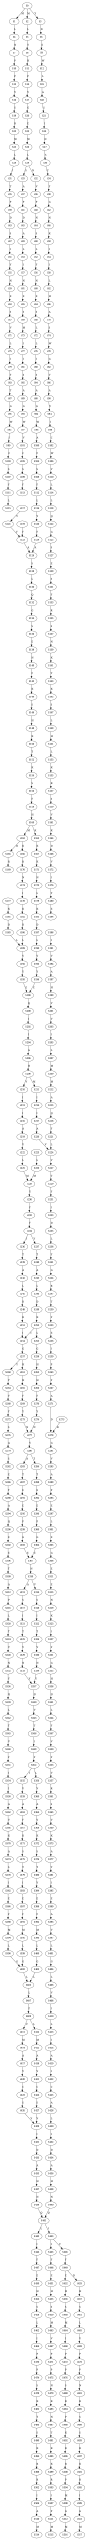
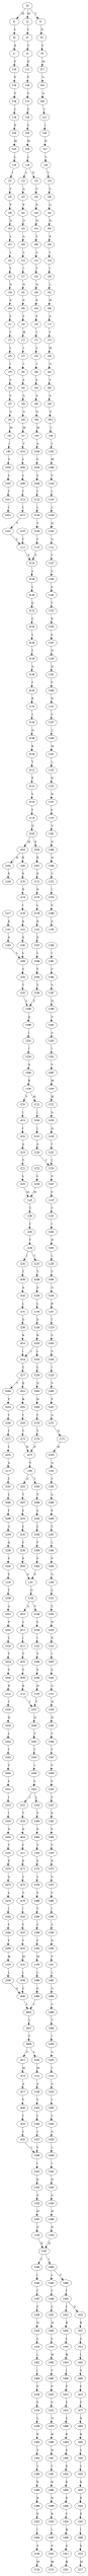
  strict digraph {
    fontname="Noto Serif"
    node [fontname="Noto Serif"]
    edge [fontname="Noto Serif"]
    S0
    S1
    S2
    S3
    S4
    S5
    S6
    S7
    S8
    S9
    S10
    S11
    S12
    S13
    S14
    S15
    S16
    S17
    S18
    S19
    S20
    S21
    S22
    S23
    S24
    S25
    S26
    S27
    S28
    S29
    S30
    S31
    S32
    S33
    S34
    S35
    S36
    S37
    S38
    S39
    S40
    S41
    S42
    S43
    S44
    S45
    S46
    S47
    S48
    S49
    S50
    S51
    S52
    S53
    S54
    S55
    S56
    S57
    S58
    S59
    S60
    S61
    S62
    S63
    S64
    S65
    S66
    S67
    S68
    S69
    S70
    S71
    S72
    S73
    S74
    S75
    S76
    S77
    S78
    S79
    S80
    S81
    S82
    S83
    S84
    S85
    S86
    S87
    S88
    S89
    S90
    S91
    S92
    S93
    S94
    S95
    S96
    S97
    S98
    S99
    S100
    S101
    S102
    S103
    S104
    S105
    S106
    S107
    S108
    S109
    S110
    S111
    S112
    S113
    S114
    S115
    S116
    S117
    S118
    S120
    S121
    S122
    S119
    S123
    S124
    S125
    S126
    S127
    S128
    S129
    S130
    S131
    S132
    S133
    S134
    S135
    S136
    S137
    S138
    S139
    S140
    S141
    S142
    S143
    S144
    S145
    S146
    S147
    S148
    S149
    S150
    S151
    S152
    S153
    S154
    S155
    S156
    S157
    S158
    S159
    S160
    S161
    S162
    S163
    S164
    S165
    S166
    S167
    S168
    S169
    S170
    S171
    S172
    S174
    S175
    S176
    S178
    S179
    S180
    S177
    S181
    S182
    S183
    S184
    S185
    S186
    S187
    S189
    S190
    S188
    S191
    S192
    S193
    S194
    S195
    S196
    S197
    S198
    S199
    S200
    S201
    S202
    S203
    S204
    S205
    S206
    S207
    S208
    S209
    S210
    S211
    S212
    S213
    S214
    S215
    S216
    S217
    S218
    S219
    S220
    S221
    S222
    S224
    S225
    S223
    S226
    S227
    S228
    S229
    S230
    S231
    S232
    S233
    S234
    S235
    S236
    S237
    S238
    S239
    S240
    S241
    S242
    S243
    S244
    S245
    S246
    S247
    S248
    S249
    S250
    S251
    S252
    S253
    S254
    S255
    S256
    S257
    S258
    S259
    S260
    S261
    S262
    S263
    S264
    S265
    S266
    S267
    S268
    S269
    S270
    S271
    S272
    S273
    S274
    S275
    S276
    S277
    S278
    S279
    S280
    S281
    S282
    S283
    S284
    S285
    S286
    S287
    S288
    S289
    S290
    S291
    S292
    S293
    S294
    S295
    S296
    S297
    S298
    S299
    S300
    S301
    S302
    S303
    S304
    S305
    S306
    S307
    S308
    S309
    S310
    S311
    S312
    S313
    S314
    S315
    S316
    S317
    S318
    S319
    S320
    S321
    S322
    S323
    S324
    S325
    S326
    S327
    S328
    S329
    S330
    S331
    S332
    S333
    S334
    S335
    S336
    S337
    S338
    S339
    S340
    S341
    S342
    S343
    S344
    S345
    S346
    S347
    S348
    S349
    S350
    S351
    S352
    S353
    S354
    S355
    S356
    S357
    S358
    S359
    S360
    S361
    S362
    S363
    S364
    S365
    S366
    S367
    S368
    S369
    S370
    S371
    S372
    S373
    S374
    S375
    S376
    S377
    S378
    S379
    S380
    S381
    S382
    S383
    S384
    S385
    S386
    S387
    S388
    S389
    S390
    S391
    S392
    S393
    S394
    S395
    S396
    S397
    S398
    S399
    S400
    S401
    S402
    S403
    S404
    S405
    S406
    S407
    S408
    S409
    S410
    S411
    S412
    S413
    S414
    S415
    S416
    S417
    S418
    S419
    S420
    S421
    S422
    S423
    S424
    S425
    S426
    S427
    S428
    S429
    S430
    S431
    S432
    S433
    S434
    S435
    S436
    S437
    S438
    S439
    S440
    S441
    S442
    S443
    S444
    S445
    S446
    S447
    S448
    S449
    S450
    S451
    S452
    S453
    S454
    S455
    S456
    S457
    S458
    S459
    S460
    S461
    S462
    S463
    S464
    S465
    S466
    S467
    S468
    S469
    S470
    S471
    S472
    S473
    S474
    S475
    S476
    S477
    S478
    S479
    S480
    S481
    S482
    S483
    S484
    S485
    S486
    S487
    S488
    S489
    S490
    S491
    S492
    S493
    S494
    S495
    S496
    S497
    S498
    S499
    S500
    S501
    S502
    S503
    S504
    S505
    S506
    S507
    S508
    S509
    S510
    S511
    S512
    S513
    S514
    S515
    S516
    S517
    S0 -> S1 [label=M]
    S0 -> S2 [label=M]
    S0 -> S3 [label=Y]
    S1 -> S4 [label=L]
    S2 -> S5 [label=L]
    S3 -> S6 [label=D]
    S4 -> S7 [label=N]
    S5 -> S8 [label=T]
    S6 -> S9 [label=E]
    S7 -> S10 [label=P]
    S8 -> S11 [label=H]
    S9 -> S12 [label=W]
    S10 -> S13 [label=P]
    S11 -> S14 [label=P]
    S12 -> S15 [label=L]
    S13 -> S16 [label=Y]
    S14 -> S17 [label=Y]
    S15 -> S18 [label=A]
    S16 -> S19 [label=S]
    S17 -> S20 [label=G]
    S18 -> S21 [label=S]
    S19 -> S22 [label=R]
    S20 -> S23 [label=E]
    S21 -> S24 [label=I]
    S22 -> S25 [label=W]
    S23 -> S26 [label=W]
    S24 -> S27 [label=N]
    S25 -> S28 [label=L]
    S26 -> S29 [label=L]
    S27 -> S30 [label=S]
    S28 -> S31 [label=I]
    S29 -> S32 [label=N]
    S29 -> S33 [label=S]
    S30 -> S34 [label=F]
    S31 -> S35 [label=T]
    S32 -> S36 [label=V]
    S33 -> S37 [label=A]
    S34 -> S38 [label=F]
    S35 -> S39 [label=P]
    S36 -> S40 [label=P]
    S37 -> S41 [label=P]
    S38 -> S42 [label=G]
    S39 -> S43 [label=D]
    S40 -> S44 [label=N]
    S41 -> S45 [label=D]
    S42 -> S46 [label=N]
    S43 -> S47 [label=S]
    S44 -> S48 [label=S]
    S45 -> S49 [label=A]
    S46 -> S50 [label=K]
    S47 -> S51 [label=I]
    S48 -> S52 [label=L]
    S49 -> S53 [label=L]
    S50 -> S54 [label=I]
    S51 -> S55 [label=Y]
    S52 -> S56 [label=F]
    S53 -> S57 [label=I]
    S54 -> S58 [label=I]
    S55 -> S59 [label=N]
    S56 -> S60 [label=N]
    S57 -> S61 [label=N]
    S58 -> S62 [label=L]
    S59 -> S63 [label=E]
    S60 -> S64 [label=E]
    S61 -> S65 [label=E]
    S62 -> S66 [label=H]
    S63 -> S67 [label=S]
    S64 -> S68 [label=S]
    S65 -> S69 [label=S]
    S66 -> S70 [label=A]
    S67 -> S71 [label=V]
    S68 -> S72 [label=L]
    S69 -> S73 [label=M]
    S70 -> S74 [label=S]
    S71 -> S75 [label=L]
    S72 -> S76 [label=L]
    S73 -> S77 [label=I]
    S74 -> S78 [label=W]
    S75 -> S79 [label=I]
    S76 -> S80 [label=I]
    S77 -> S81 [label=I]
    S78 -> S82 [label=G]
    S79 -> S83 [label=F]
    S80 -> S84 [label=S]
    S81 -> S85 [label=S]
    S82 -> S86 [label=V]
    S83 -> S87 [label=T]
    S84 -> S88 [label=A]
    S85 -> S89 [label=A]
    S86 -> S90 [label=A]
    S87 -> S91 [label=G]
    S88 -> S92 [label=G]
    S89 -> S93 [label=G]
    S90 -> S94 [label=V]
    S91 -> S95 [label=W]
    S92 -> S96 [label=W]
    S93 -> S97 [label=W]
    S94 -> S98 [label=I]
    S95 -> S99 [label=I]
    S96 -> S100 [label=A]
    S97 -> S101 [label=V]
    S98 -> S102 [label=C]
    S99 -> S103 [label=C]
    S100 -> S104 [label=F]
    S101 -> S105 [label=C]
    S102 -> S106 [label=W]
    S103 -> S107 [label=S]
    S104 -> S108 [label=S]
    S105 -> S109 [label=S]
    S106 -> S110 [label=V]
    S107 -> S111 [label=F]
    S108 -> S112 [label=F]
    S109 -> S113 [label=F]
    S110 -> S114 [label=L]
    S111 -> S115 [label=L]
    S112 -> S116 [label=L]
+   S113 -> S117 [label=L]
    S114 -> S118 [label=L]
    S116 -> S120 [label=Y]
    S117 -> S121 [label=Y]
    S118 -> S122 [label=Q]
    S120 -> S124 [label=F]
    S121 -> S123 [label=F]
    S122 -> S125 [label=G]
    S119 -> S123 [label=F]
    S123 -> S126 [label=A]
    S124 -> S126 [label=A]
    S125 -> S127 [label=S]
    S126 -> S128 [label=S]
    S127 -> S129 [label=E]
    S128 -> S130 [label=L]
    S129 -> S131 [label=S]
    S130 -> S132 [label=Q]
    S131 -> S133 [label=F]
    S132 -> S134 [label=G]
    S133 -> S135 [label=R]
    S134 -> S136 [label=S]
    S135 -> S137 [label=S]
    S136 -> S138 [label=E]
    S137 -> S139 [label=N]
    S138 -> S140 [label=N]
    S139 -> S141 [label=K]
    S140 -> S142 [label=F]
    S141 -> S143 [label=T]
    S142 -> S144 [label=K]
    S143 -> S145 [label=K]
    S144 -> S146 [label=S]
    S145 -> S147 [label=S]
    S146 -> S148 [label=H]
    S147 -> S149 [label=L]
    S148 -> S150 [label=K]
    S149 -> S151 [label=H]
    S150 -> S152 [label=T]
    S151 -> S153 [label=L]
    S152 -> S154 [label=K]
    S153 -> S155 [label=K]
    S154 -> S156 [label=S]
    S155 -> S157 [label=K]
    S156 -> S158 [label=F]
    S157 -> S159 [label=S]
    S158 -> S160 [label=H]
    S159 -> S161 [label=V]
    S160 -> S162 [label=M]
    S160 -> S163 [label=K]
    S161 -> S164 [label=K]
    S162 -> S165 [label=R]
    S162 -> S166 [label=K]
    S163 -> S167 [label=K]
    S164 -> S168 [label=D]
    S165 -> S169 [label=R]
    S166 -> S170 [label=R]
    S167 -> S171 [label=K]
    S168 -> S172 [label=V]
    S170 -> S174 [label=N]
    S171 -> S175 [label=N]
    S172 -> S176 [label=I]
    S174 -> S178 [label=I]
    S175 -> S179 [label=L]
    S176 -> S180 [label=Y]
    S178 -> S182 [label=K]
    S179 -> S183 [label=K]
    S180 -> S184 [label=E]
    S177 -> S181 [label=K]
    S181 -> S185 [label=D]
    S182 -> S186 [label=D]
    S183 -> S187 [label=D]
    S185 -> S189 [label=L]
    S186 -> S189 [label=L]
    S187 -> S190 [label=L]
    S189 -> S192 [label=V]
    S190 -> S193 [label=V]
    S188 -> S191 [label=I]
    S191 -> S194 [label=V]
    S192 -> S195 [label=Y]
    S193 -> S196 [label=Y]
    S194 -> S197 [label=A]
    S195 -> S198 [label=E]
    S196 -> S198 [label=E]
    S197 -> S199 [label=H]
    S198 -> S200 [label=Q]
    S199 -> S201 [label=V]
    S200 -> S202 [label=I]
    S201 -> S203 [label=V]
    S202 -> S204 [label=I]
    S203 -> S205 [label=I]
    S204 -> S206 [label=A]
    S205 -> S207 [label=L]
    S206 -> S208 [label=H]
    S207 -> S209 [label=M]
    S208 -> S210 [label=V]
    S208 -> S211 [label=M]
    S209 -> S212 [label=M]
    S210 -> S213 [label=I]
    S211 -> S214 [label=I]
    S212 -> S215 [label=A]
    S213 -> S216 [label=I]
    S214 -> S217 [label=I]
    S215 -> S218 [label=Q]
    S216 -> S219 [label=A]
    S217 -> S220 [label=A]
    S218 -> S221 [label=F]
    S219 -> S222 [label=V]
    S220 -> S224 [label=V]
    S221 -> S224 [label=L]
    S222 -> S225 [label=L]
    S224 -> S227 [label=V]
    S225 -> S228 [label=M]
    S223 -> S226 [label=L]
    S226 -> S228 [label=M]
    S227 -> S229 [label=T]
    S228 -> S230 [label=Y]
    S229 -> S231 [label=F]
    S230 -> S232 [label=F]
    S231 -> S233 [label=I]
    S232 -> S234 [label=F]
    S233 -> S235 [label=D]
    S234 -> S236 [label=I]
    S234 -> S237 [label=V]
    S235 -> S238 [label=L]
    S236 -> S239 [label=T]
    S237 -> S240 [label=T]
    S238 -> S241 [label=Y]
    S239 -> S242 [label=A]
    S240 -> S243 [label=A]
    S241 -> S244 [label=G]
    S242 -> S245 [label=L]
    S243 -> S246 [label=L]
    S244 -> S247 [label=R]
    S245 -> S248 [label=D]
    S246 -> S249 [label=D]
    S247 -> S250 [label=T]
    S248 -> S251 [label=K]
    S249 -> S252 [label=K]
    S250 -> S253 [label=F]
    S251 -> S254 [label=I]
    S252 -> S254 [label=I]
    S252 -> S255 [label=L]
    S253 -> S256 [label=E]
    S254 -> S257 [label=G]
    S255 -> S258 [label=G]
    S256 -> S259 [label=I]
    S257 -> S260 [label=Y]
    S257 -> S261 [label=H]
    S258 -> S262 [label=H]
    S259 -> S263 [label=P]
    S260 -> S264 [label=Y]
    S261 -> S265 [label=H]
    S262 -> S266 [label=H]
    S263 -> S267 [label=F]
    S264 -> S268 [label=Y]
    S265 -> S269 [label=F]
    S266 -> S270 [label=F]
    S267 -> S271 [label=A]
    S268 -> S272 [label=F]
    S269 -> S273 [label=Y]
    S270 -> S274 [label=Y]
-   S271 -> S278 [label=D]
+   S271 -> S275 [label=D]
    S272 -> S276 [label=S]
    S273 -> S277 [label=N]
    S274 -> S277 [label=N]
    S275 -> S278 [label=K]
    S276 -> S279 [label=A]
    S277 -> S280 [label=V]
    S278 -> S281 [label=G]
    S279 -> S282 [label=S]
    S280 -> S283 [label=A]
    S280 -> S284 [label=T]
    S281 -> S285 [label=V]
    S282 -> S286 [label=E]
    S283 -> S287 [label=T]
    S284 -> S288 [label=T]
    S285 -> S289 [label=A]
    S286 -> S290 [label=T]
    S287 -> S291 [label=E]
    S288 -> S292 [label=E]
    S289 -> S293 [label=P]
    S290 -> S294 [label=A]
    S291 -> S295 [label=E]
    S292 -> S296 [label=E]
    S293 -> S297 [label=E]
    S294 -> S298 [label=Q]
    S295 -> S299 [label=P]
    S296 -> S300 [label=P]
    S297 -> S301 [label=L]
    S298 -> S302 [label=E]
    S299 -> S303 [label=G]
    S300 -> S304 [label=G]
    S301 -> S305 [label=E]
    S302 -> S306 [label=E]
    S303 -> S307 [label=E]
    S304 -> S307 [label=E]
    S305 -> S308 [label=G]
    S306 -> S309 [label=T]
    S307 -> S310 [label=N]
    S308 -> S311 [label=E]
    S309 -> S312 [label=A]
    S310 -> S313 [label=A]
    S310 -> S314 [label=V]
    S311 -> S315 [label=E]
    S312 -> S316 [label=P]
    S313 -> S317 [label=S]
    S314 -> S318 [label=S]
    S315 -> S319 [label=N]
    S316 -> S320 [label=L]
    S317 -> S321 [label=I]
    S318 -> S322 [label=I]
    S319 -> S323 [label=K]
    S320 -> S324 [label=T]
    S321 -> S325 [label=T]
    S322 -> S326 [label=T]
    S323 -> S327 [label=I]
    S324 -> S328 [label=V]
    S325 -> S329 [label=V]
    S326 -> S330 [label=V]
    S327 -> S331 [label=F]
    S328 -> S332 [label=N]
    S329 -> S333 [label=N]
    S330 -> S334 [label=N]
    S331 -> S335 [label=G]
    S332 -> S336 [label=Y]
    S333 -> S337 [label=Y]
    S334 -> S337 [label=Y]
    S335 -> S338 [label=H]
    S336 -> S339 [label=Q]
    S337 -> S340 [label=Q]
    S338 -> S341 [label=Q]
    S339 -> S342 [label=L]
    S340 -> S343 [label=V]
    S341 -> S344 [label=L]
    S342 -> S345 [label=T]
    S343 -> S346 [label=T]
    S344 -> S347 [label=F]
    S345 -> S348 [label=V]
    S346 -> S349 [label=I]
    S347 -> S350 [label=V]
    S348 -> S351 [label=F]
    S349 -> S352 [label=F]
    S350 -> S353 [label=F]
    S351 -> S354 [label=I]
    S352 -> S355 [label=I]
    S352 -> S356 [label=L]
    S353 -> S357 [label=V]
    S354 -> S358 [label=I]
    S355 -> S359 [label=V]
    S356 -> S360 [label=V]
    S357 -> S361 [label=R]
    S358 -> S362 [label=A]
    S359 -> S363 [label=A]
    S360 -> S364 [label=A]
    S361 -> S365 [label=S]
    S362 -> S366 [label=V]
    S363 -> S367 [label=F]
    S364 -> S368 [label=V]
    S365 -> S369 [label=V]
    S366 -> S370 [label=K]
    S367 -> S371 [label=K]
    S368 -> S372 [label=K]
    S369 -> S373 [label=K]
    S370 -> S374 [label=A]
    S371 -> S375 [label=S]
    S372 -> S376 [label=S]
    S373 -> S377 [label=A]
    S374 -> S378 [label=S]
    S375 -> S379 [label=T]
    S376 -> S380 [label=T]
    S377 -> S381 [label=T]
    S378 -> S382 [label=I]
    S379 -> S383 [label=I]
    S380 -> S384 [label=V]
    S381 -> S385 [label=I]
    S382 -> S386 [label=E]
    S383 -> S387 [label=E]
    S384 -> S388 [label=E]
    S385 -> S389 [label=E]
    S386 -> S390 [label=F]
    S387 -> S391 [label=F]
    S388 -> S392 [label=F]
    S389 -> S393 [label=A]
    S390 -> S394 [label=M]
    S391 -> S395 [label=M]
    S392 -> S396 [label=M]
    S393 -> S397 [label=V]
    S394 -> S398 [label=L]
    S395 -> S399 [label=L]
    S396 -> S400 [label=L]
    S397 -> S401 [label=L]
    S398 -> S402 [label=G]
    S399 -> S402 [label=G]
    S400 -> S403 [label=G]
    S401 -> S404 [label=G]
    S402 -> S405 [label=L]
    S403 -> S405 [label=L]
    S404 -> S406 [label=L]
    S405 -> S407 [label=L]
    S406 -> S408 [label=V]
    S407 -> S409 [label=F]
    S408 -> S410 [label=I]
    S409 -> S411 [label=V]
    S409 -> S412 [label=L]
    S410 -> S413 [label=L]
    S411 -> S414 [label=M]
    S412 -> S415 [label=M]
    S413 -> S416 [label=I]
    S414 -> S417 [label=A]
    S415 -> S418 [label=A]
    S416 -> S419 [label=A]
    S417 -> S420 [label=V]
    S418 -> S421 [label=V]
    S419 -> S422 [label=I]
    S420 -> S423 [label=C]
    S421 -> S424 [label=C]
    S422 -> S425 [label=C]
    S423 -> S426 [label=S]
    S424 -> S427 [label=S]
    S425 -> S428 [label=A]
    S426 -> S429 [label=V]
    S427 -> S429 [label=V]
    S428 -> S430 [label=L]
    S429 -> S431 [label=I]
    S430 -> S432 [label=I]
    S431 -> S433 [label=D]
    S432 -> S434 [label=D]
    S433 -> S435 [label=A]
    S434 -> S436 [label=A]
    S435 -> S437 [label=H]
    S436 -> S438 [label=H]
    S437 -> S439 [label=N]
    S438 -> S440 [label=N]
    S439 -> S441 [label=Q]
    S440 -> S441 [label=Q]
    S441 -> S442 [label=L]
    S441 -> S443 [label=I]
    S442 -> S444 [label=I]
    S443 -> S445 [label=I]
    S443 -> S446 [label=V]
    S444 -> S447 [label=F]
    S445 -> S448 [label=F]
    S446 -> S449 [label=F]
    S447 -> S450 [label=E]
    S448 -> S451 [label=E]
    S449 -> S452 [label=E]
    S449 -> S453 [label=D]
    S450 -> S454 [label=H]
    S451 -> S455 [label=H]
    S452 -> S456 [label=H]
    S453 -> S457 [label=H]
    S454 -> S458 [label=S]
    S455 -> S459 [label=S]
    S456 -> S460 [label=S]
    S457 -> S461 [label=S]
    S458 -> S462 [label=L]
    S459 -> S463 [label=M]
    S460 -> S464 [label=M]
    S461 -> S465 [label=L]
    S462 -> S466 [label=I]
    S463 -> S467 [label=V]
    S464 -> S468 [label=I]
    S465 -> S469 [label=V]
    S466 -> S470 [label=P]
    S467 -> S471 [label=P]
    S468 -> S472 [label=P]
    S469 -> S473 [label=P]
    S470 -> S474 [label=P]
    S471 -> S475 [label=P]
    S472 -> S476 [label=P]
    S473 -> S477 [label=P]
    S474 -> S478 [label=S]
    S475 -> S479 [label=N]
    S476 -> S480 [label=S]
    S477 -> S481 [label=N]
    S478 -> S482 [label=K]
    S479 -> S483 [label=K]
    S480 -> S484 [label=K]
    S481 -> S485 [label=K]
    S482 -> S486 [label=T]
    S483 -> S487 [label=N]
    S484 -> S488 [label=P]
    S485 -> S489 [label=S]
    S486 -> S490 [label=S]
    S487 -> S491 [label=T]
    S488 -> S492 [label=K]
    S489 -> S493 [label=S]
    S490 -> S494 [label=K]
    S491 -> S495 [label=K]
    S492 -> S496 [label=K]
    S493 -> S497 [label=K]
    S494 -> S498 [label=R]
    S495 -> S499 [label=K]
    S496 -> S500 [label=R]
    S497 -> S501 [label=K]
    S498 -> S502 [label=R]
    S499 -> S503 [label=R]
    S500 -> S504 [label=P]
    S501 -> S505 [label=R]
    S502 -> S506 [label=I]
    S503 -> S507 [label=I]
    S504 -> S508 [label=M]
    S505 -> S509 [label=I]
    S506 -> S510 [label=A]
    S507 -> S511 [label=P]
    S508 -> S512 [label=G]
    S509 -> S513 [label=G]
    S510 -> S514 [label=M]
    S511 -> S515 [label=M]
    S512 -> S516 [label=M]
    S513 -> S517 [label=M]
  }
